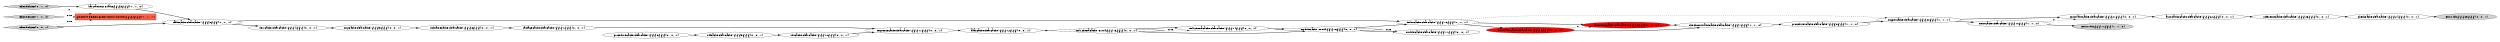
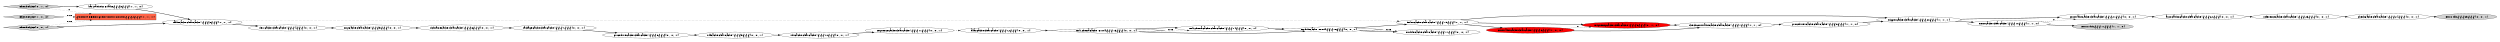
  digraph {
    rankdir=LR
    node [fillcolor=white shape=ellipse style=filled]
    edge [style=bold]
    n1 [label="proceduresCache.clearCache()@@@8@@@['1', '1', '0']"]
    n2 [label="triggerCache.clearCache()@@@20@@@['1', '1', '1']"]
    n3 [label="constraintCache.clearCache()@@@21@@@['0', '0', '1']"]
    n4 [label="eventCache.clearCache()@@@10@@@['1', '1', '0']"]
    n5 [label="checkConstraintCache.clearCache()@@@7@@@['1', '1', '0']"]
    n6 [fillcolor=red label="uniqueKeyCache.clearCache()@@@6@@@['0', '1', '0']"]
    n7 [label="associationCache.clearCache()@@@22@@@['0', '0', '1']"]
    n8 [label="referenceCache.clearCache()@@@23@@@['0', '0', '1']"]
    n9 [label="checkCache.clearCache()@@@24@@@['0', '0', '1']"]
    n10 [label="tableCache.clearCache()@@@3@@@['1', '1', '1']"]
    n11 [label="indexCache.clearCache()@@@19@@@['1', '1', '1']"]
    n12 [label="viewCache.clearCache()@@@4@@@['0', '0', '1']"]
    n13 [fillcolor=red label="constraintCache.clearCache()@@@6@@@['1', '0', '0']"]
    n14 [label="mqtCache.clearCache()@@@5@@@['0', '0', '1']"]
    n15 [label="aliasCache.clearCache()@@@12@@@['0', '0', '1']"]
    n16 [label="xmlSchemaCache != null@@@13@@@['0', '0', '1']" shape=diamond]
    n17 [label="xmlSchemaCache.clearCache()@@@14@@@['0', '0', '1']"]
    n18 [label="moduleCache != null@@@16@@@['0', '0', '1']" shape=diamond]
    n19 [label="moduleCache.clearCache()@@@17@@@['0', '0', '1']"]
    n20 [fillcolor=lightgray label="return this@@@11@@@['1', '1', '0']"]
    n21 [label="udfCache.clearCache()@@@9@@@['0', '0', '1']"]
    n22 [label="udtCache.clearCache()@@@10@@@['0', '0', '1']"]
    n23 [label="sequenceCache.clearCache()@@@11@@@['0', '0', '1']"]
    n24 [fillcolor=lightgray label="refreshObject['1', '0', '0']" shape=diamond]
    n25 [fillcolor=tomato label="@NotNull DBRProgressMonitor monitor@@@2@@@['1', '1', '1']" shape=box]
    n26 [label="hasStatistics = false@@@3@@@['1', '1', '0']"]
    n27 [fillcolor=lightgray label="refreshObject['0', '0', '1']" shape=diamond]
    n28 [fillcolor=lightgray label="return this@@@25@@@['0', '0', '1']"]
    n29 [label="procedureCache.clearCache()@@@8@@@['0', '0', '1']"]
    n30 [label="packageCache.clearCache()@@@7@@@['0', '0', '1']"]
    n31 [label="nicknameCache.clearCache()@@@6@@@['0', '0', '1']"]
    n32 [fillcolor=lightgray label="refreshObject['0', '1', '0']" shape=diamond]
    n1 -> n2
    n2 -> n3
    n2 -> n4
    n3 -> n7
    n4 -> n3 [label=0 style=dashed]
    n4 -> n20
    n5 -> n1
    n6 -> n5
    n7 -> n8
    n8 -> n9
    n9 -> n28
-   n10 -> n11
+   n10 -> n11 [style=dotted]
    n10 -> n12
-   n11 -> n2 [style=dashed]
+   n11 -> n2
    n11 -> n6
    n11 -> n13
    n12 -> n14
    n13 -> n5
    n13 -> n6 [label=0 style=dashed]
    n14 -> n31
    n15 -> n16
    n16 -> n17
    n16 -> n17 [label=true style=dotted]
    n16 -> n18
    n17 -> n18
    n18 -> n11
    n18 -> n19 [label=true style=dotted]
    n18 -> n19
    n21 -> n22
    n22 -> n23
-   n23 -> n15
+   n23 -> n15 [style=dashed]
    n24 -> n25 [label=true style=dotted]
    n26 -> n10
    n27 -> n10
    n27 -> n25 [label=true style=dotted]
    n29 -> n21
-   n30 -> n23
+   n30 -> n29
    n31 -> n30
    n32 -> n25 [label=0 style=dotted]
    n32 -> n26
  }
